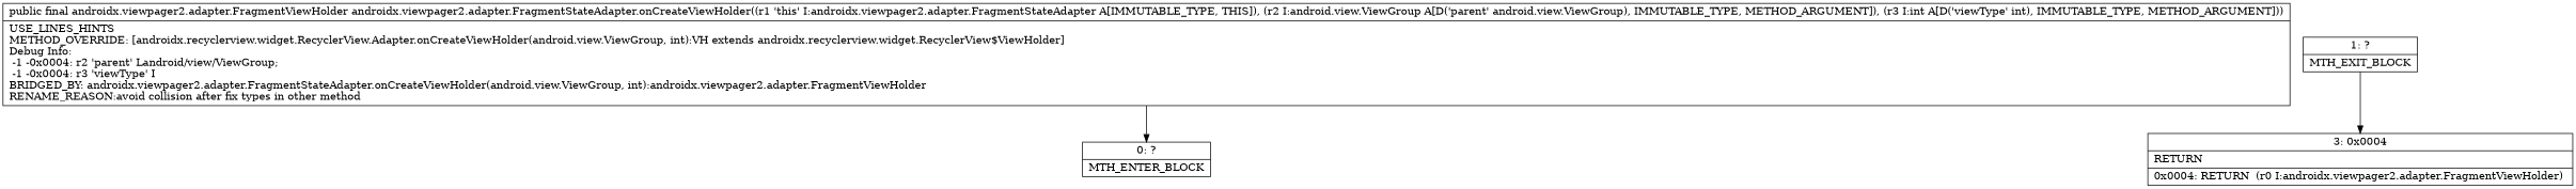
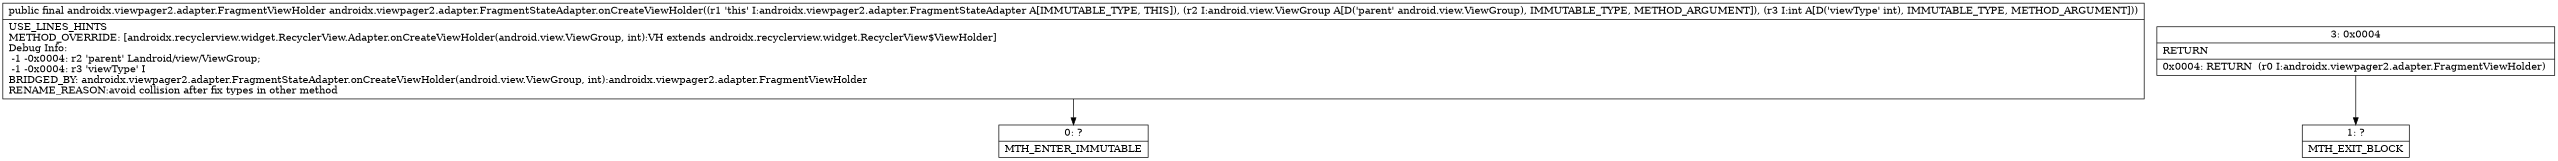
  digraph {
    node [shape=record]
-   n1 [label="{0\:\ ?|MTH_ENTER_BLOCK\l}"]
+   n1 [label="{0\:\ ?|MTH_ENTER_IMMUTABLE\l}"]
    n2 [label="{3\:\ 0x0004|RETURN\l|0x0004: RETURN  (r0 I:androidx.viewpager2.adapter.FragmentViewHolder) \l}"]
    n3 [label="{1\:\ ?|MTH_EXIT_BLOCK\l}"]
    n4 [label="{public final androidx.viewpager2.adapter.FragmentViewHolder androidx.viewpager2.adapter.FragmentStateAdapter.onCreateViewHolder((r1 'this' I:androidx.viewpager2.adapter.FragmentStateAdapter A[IMMUTABLE_TYPE, THIS]), (r2 I:android.view.ViewGroup A[D('parent' android.view.ViewGroup), IMMUTABLE_TYPE, METHOD_ARGUMENT]), (r3 I:int A[D('viewType' int), IMMUTABLE_TYPE, METHOD_ARGUMENT]))  | USE_LINES_HINTS\lMETHOD_OVERRIDE: [androidx.recyclerview.widget.RecyclerView.Adapter.onCreateViewHolder(android.view.ViewGroup, int):VH extends androidx.recyclerview.widget.RecyclerView$ViewHolder]\lDebug Info:\l  \-1 \-0x0004: r2 'parent' Landroid\/view\/ViewGroup;\l  \-1 \-0x0004: r3 'viewType' I\lBRIDGED_BY: androidx.viewpager2.adapter.FragmentStateAdapter.onCreateViewHolder(android.view.ViewGroup, int):androidx.viewpager2.adapter.FragmentViewHolder\lRENAME_REASON:avoid collision after fix types in other method\l}"]
-   n3 -> n2
+   n2 -> n3
    n4 -> n1
  }
